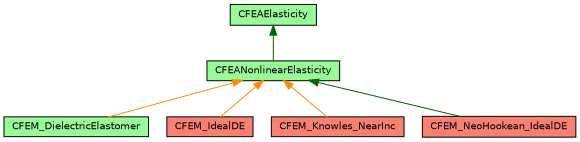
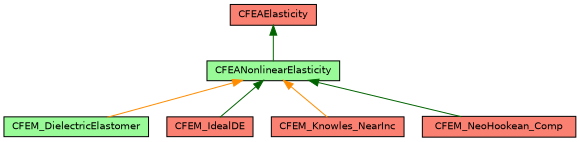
  digraph {
    node [color=black fillcolor=palegreen fontname=Helvetica fontsize=10 shape=record style=filled]
    edge [color=darkgreen dir=back fontname=Helvetica fontsize=10 labelfontname=Helvetica labelfontsize=10 style=solid]
    n1 [fontcolor=black height=0.2 label=CFEANonlinearElasticity width=0.4]
    n2 [height=0.2 label=CFEM_DielectricElastomer width=0.4]
    n3 [fillcolor=salmon height=0.2 label=CFEM_IdealDE width=0.4]
    n4 [fillcolor=salmon height=0.2 label=CFEM_Knowles_NearInc width=0.4]
-   n5 [fillcolor=salmon height=0.2 label=CFEM_NeoHookean_IdealDE width=0.4]
-   n6 [height=0.2 label=CFEAElasticity width=0.4]
+   n5 [fillcolor=salmon height=0.2 label=CFEM_NeoHookean_Comp width=0.4]
+   n6 [fillcolor=salmon height=0.2 label=CFEAElasticity width=0.4]
    n1 -> n2 [color=darkorange]
-   n1 -> n3 [color=darkorange]
+   n1 -> n3
    n1 -> n4 [color=darkorange]
    n1 -> n5
    n6 -> n1
  }
